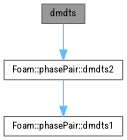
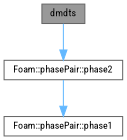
  digraph {
    fontname="Roboto Condensed"
    rankdir=TB
    node [color=grey40 fillcolor=white fontname="Roboto Condensed" fontsize=10 shape=box style=filled]
    edge [color=steelblue1 fontname="Roboto Condensed" fontsize=10 labelfontname=Helvetica labelfontsize=10 style=solid]
    n1 [color=gray40 fillcolor=grey60 fontcolor=black height=0.2 label=dmdts width=0.4]
-   n2 [height=0.2 label="Foam::phasePair::dmdts2" width=0.4]
-   n3 [height=0.2 label="Foam::phasePair::dmdts1" width=0.4]
+   n2 [height=0.2 label="Foam::phasePair::phase2" width=0.4]
+   n3 [height=0.2 label="Foam::phasePair::phase1" width=0.4]
    n1 -> n2
    n2 -> n3
  }
